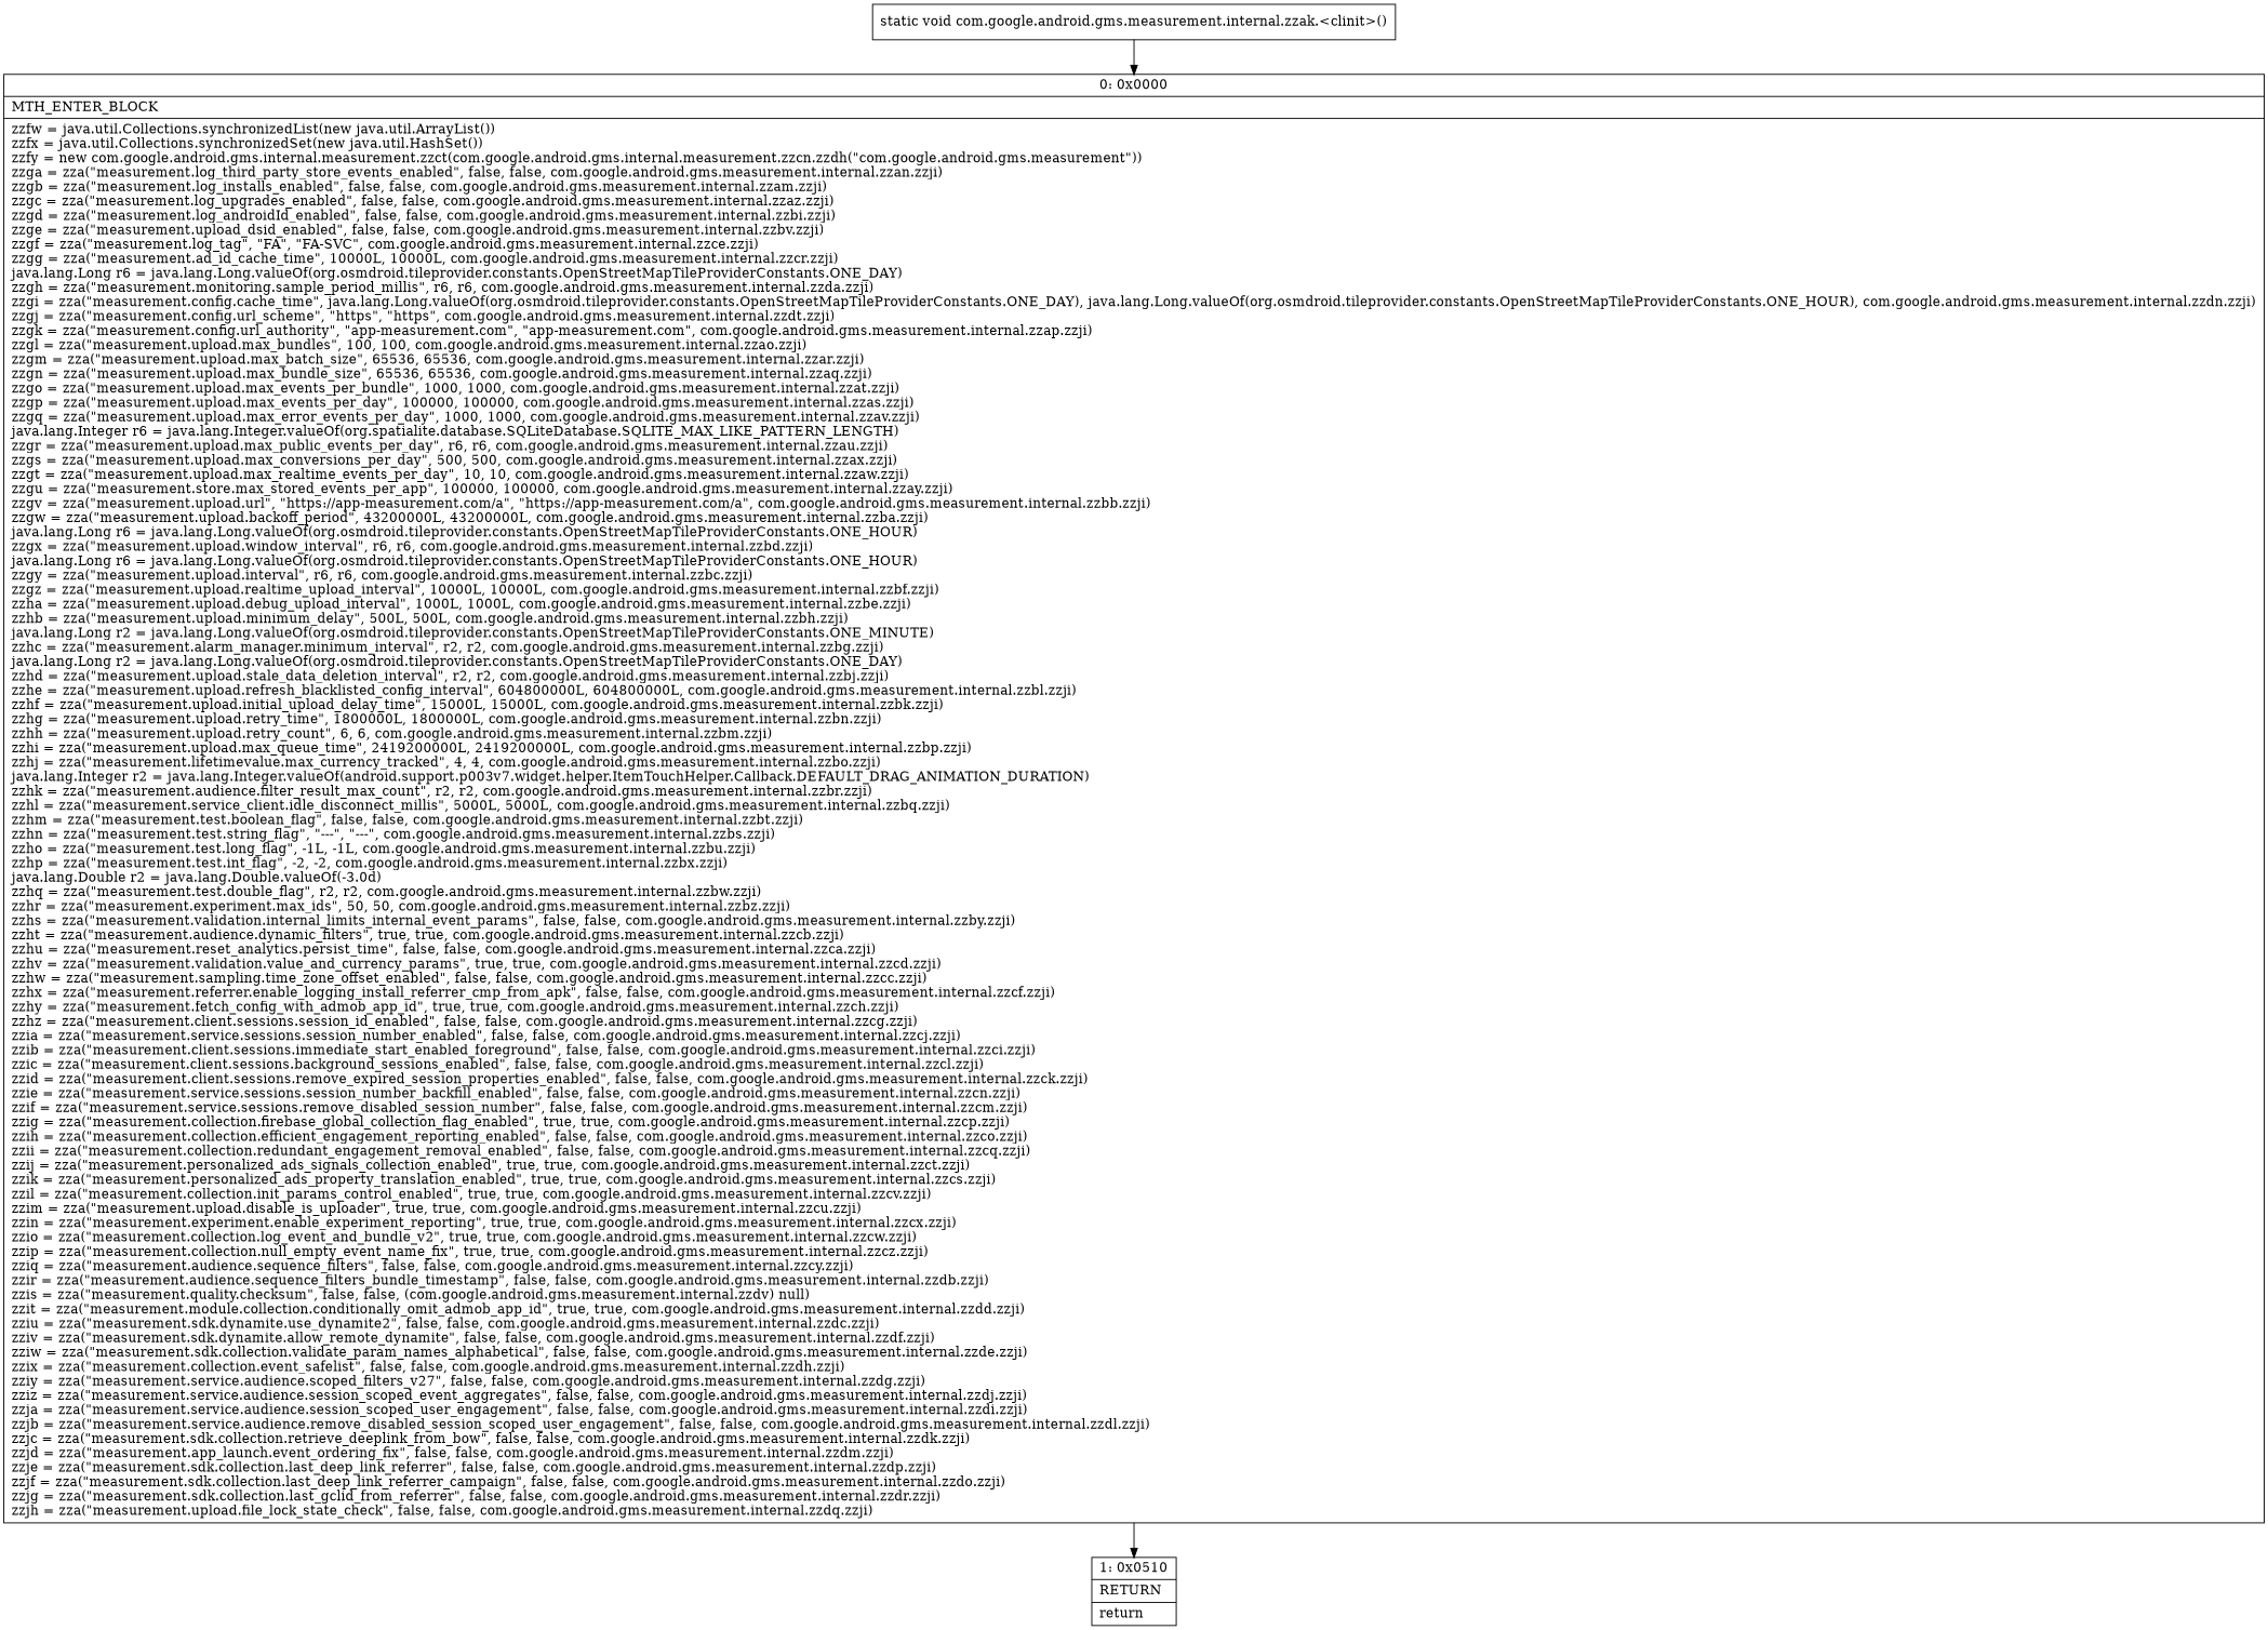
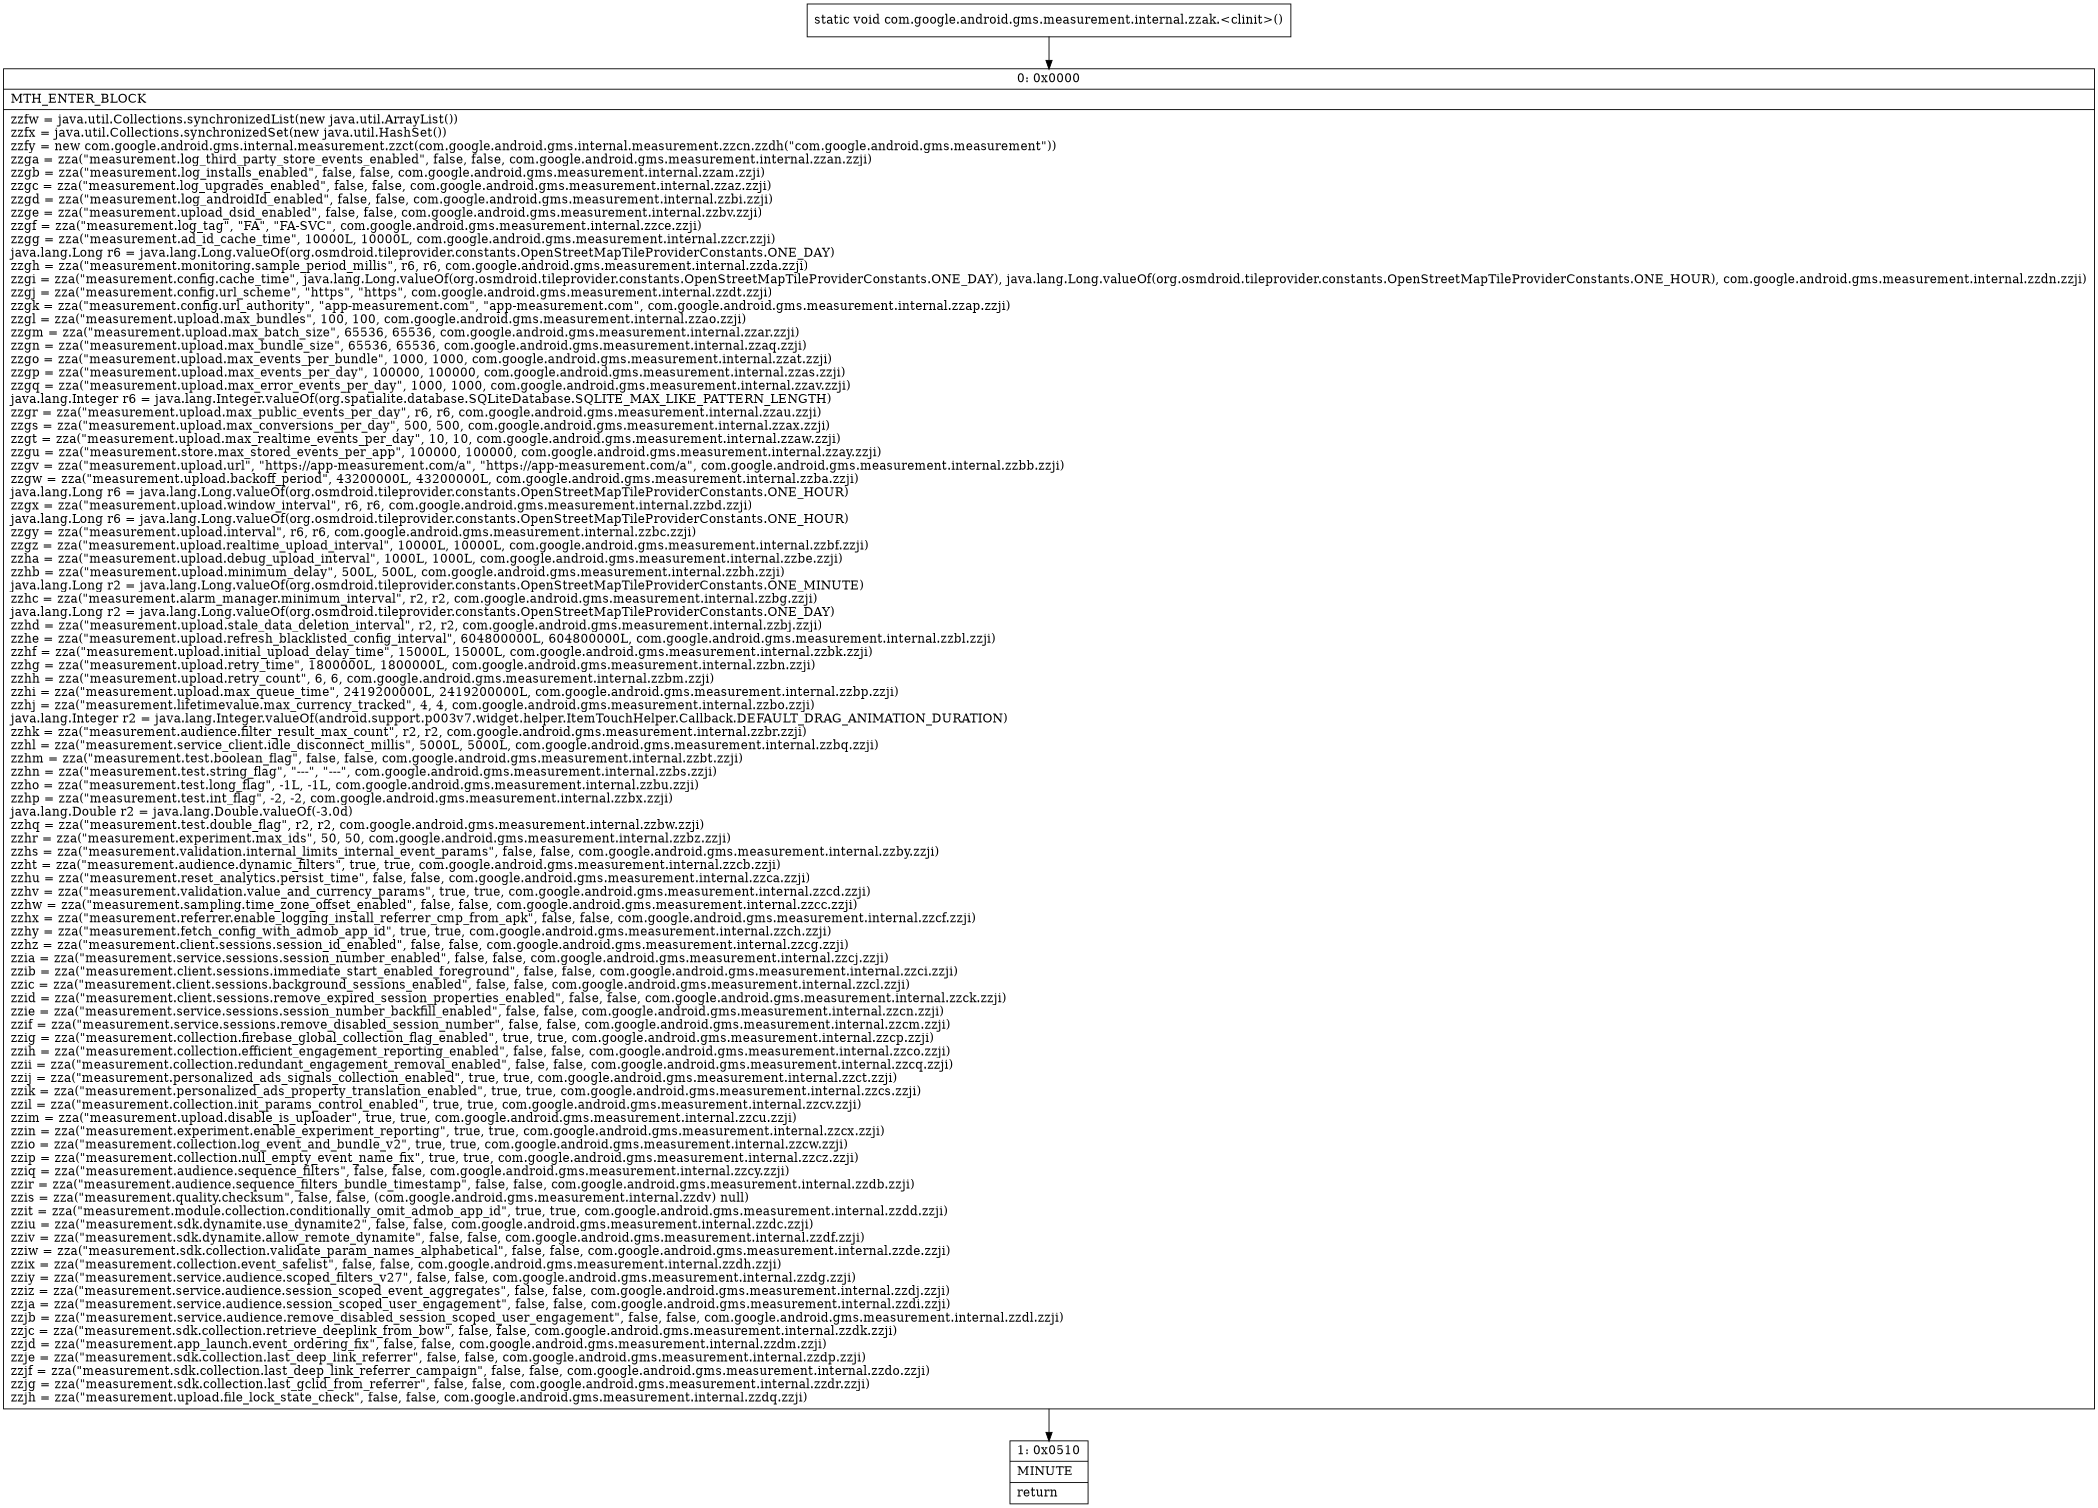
  digraph {
    node [shape=record]
    n1 [label="{0\:\ 0x0000|MTH_ENTER_BLOCK\l|zzfw = java.util.Collections.synchronizedList(new java.util.ArrayList())\lzzfx = java.util.Collections.synchronizedSet(new java.util.HashSet())\lzzfy = new com.google.android.gms.internal.measurement.zzct(com.google.android.gms.internal.measurement.zzcn.zzdh(\"com.google.android.gms.measurement\"))\lzzga = zza(\"measurement.log_third_party_store_events_enabled\", false, false, com.google.android.gms.measurement.internal.zzan.zzji)\lzzgb = zza(\"measurement.log_installs_enabled\", false, false, com.google.android.gms.measurement.internal.zzam.zzji)\lzzgc = zza(\"measurement.log_upgrades_enabled\", false, false, com.google.android.gms.measurement.internal.zzaz.zzji)\lzzgd = zza(\"measurement.log_androidId_enabled\", false, false, com.google.android.gms.measurement.internal.zzbi.zzji)\lzzge = zza(\"measurement.upload_dsid_enabled\", false, false, com.google.android.gms.measurement.internal.zzbv.zzji)\lzzgf = zza(\"measurement.log_tag\", \"FA\", \"FA\-SVC\", com.google.android.gms.measurement.internal.zzce.zzji)\lzzgg = zza(\"measurement.ad_id_cache_time\", 10000L, 10000L, com.google.android.gms.measurement.internal.zzcr.zzji)\ljava.lang.Long r6 = java.lang.Long.valueOf(org.osmdroid.tileprovider.constants.OpenStreetMapTileProviderConstants.ONE_DAY)\lzzgh = zza(\"measurement.monitoring.sample_period_millis\", r6, r6, com.google.android.gms.measurement.internal.zzda.zzji)\lzzgi = zza(\"measurement.config.cache_time\", java.lang.Long.valueOf(org.osmdroid.tileprovider.constants.OpenStreetMapTileProviderConstants.ONE_DAY), java.lang.Long.valueOf(org.osmdroid.tileprovider.constants.OpenStreetMapTileProviderConstants.ONE_HOUR), com.google.android.gms.measurement.internal.zzdn.zzji)\lzzgj = zza(\"measurement.config.url_scheme\", \"https\", \"https\", com.google.android.gms.measurement.internal.zzdt.zzji)\lzzgk = zza(\"measurement.config.url_authority\", \"app\-measurement.com\", \"app\-measurement.com\", com.google.android.gms.measurement.internal.zzap.zzji)\lzzgl = zza(\"measurement.upload.max_bundles\", 100, 100, com.google.android.gms.measurement.internal.zzao.zzji)\lzzgm = zza(\"measurement.upload.max_batch_size\", 65536, 65536, com.google.android.gms.measurement.internal.zzar.zzji)\lzzgn = zza(\"measurement.upload.max_bundle_size\", 65536, 65536, com.google.android.gms.measurement.internal.zzaq.zzji)\lzzgo = zza(\"measurement.upload.max_events_per_bundle\", 1000, 1000, com.google.android.gms.measurement.internal.zzat.zzji)\lzzgp = zza(\"measurement.upload.max_events_per_day\", 100000, 100000, com.google.android.gms.measurement.internal.zzas.zzji)\lzzgq = zza(\"measurement.upload.max_error_events_per_day\", 1000, 1000, com.google.android.gms.measurement.internal.zzav.zzji)\ljava.lang.Integer r6 = java.lang.Integer.valueOf(org.spatialite.database.SQLiteDatabase.SQLITE_MAX_LIKE_PATTERN_LENGTH)\lzzgr = zza(\"measurement.upload.max_public_events_per_day\", r6, r6, com.google.android.gms.measurement.internal.zzau.zzji)\lzzgs = zza(\"measurement.upload.max_conversions_per_day\", 500, 500, com.google.android.gms.measurement.internal.zzax.zzji)\lzzgt = zza(\"measurement.upload.max_realtime_events_per_day\", 10, 10, com.google.android.gms.measurement.internal.zzaw.zzji)\lzzgu = zza(\"measurement.store.max_stored_events_per_app\", 100000, 100000, com.google.android.gms.measurement.internal.zzay.zzji)\lzzgv = zza(\"measurement.upload.url\", \"https:\/\/app\-measurement.com\/a\", \"https:\/\/app\-measurement.com\/a\", com.google.android.gms.measurement.internal.zzbb.zzji)\lzzgw = zza(\"measurement.upload.backoff_period\", 43200000L, 43200000L, com.google.android.gms.measurement.internal.zzba.zzji)\ljava.lang.Long r6 = java.lang.Long.valueOf(org.osmdroid.tileprovider.constants.OpenStreetMapTileProviderConstants.ONE_HOUR)\lzzgx = zza(\"measurement.upload.window_interval\", r6, r6, com.google.android.gms.measurement.internal.zzbd.zzji)\ljava.lang.Long r6 = java.lang.Long.valueOf(org.osmdroid.tileprovider.constants.OpenStreetMapTileProviderConstants.ONE_HOUR)\lzzgy = zza(\"measurement.upload.interval\", r6, r6, com.google.android.gms.measurement.internal.zzbc.zzji)\lzzgz = zza(\"measurement.upload.realtime_upload_interval\", 10000L, 10000L, com.google.android.gms.measurement.internal.zzbf.zzji)\lzzha = zza(\"measurement.upload.debug_upload_interval\", 1000L, 1000L, com.google.android.gms.measurement.internal.zzbe.zzji)\lzzhb = zza(\"measurement.upload.minimum_delay\", 500L, 500L, com.google.android.gms.measurement.internal.zzbh.zzji)\ljava.lang.Long r2 = java.lang.Long.valueOf(org.osmdroid.tileprovider.constants.OpenStreetMapTileProviderConstants.ONE_MINUTE)\lzzhc = zza(\"measurement.alarm_manager.minimum_interval\", r2, r2, com.google.android.gms.measurement.internal.zzbg.zzji)\ljava.lang.Long r2 = java.lang.Long.valueOf(org.osmdroid.tileprovider.constants.OpenStreetMapTileProviderConstants.ONE_DAY)\lzzhd = zza(\"measurement.upload.stale_data_deletion_interval\", r2, r2, com.google.android.gms.measurement.internal.zzbj.zzji)\lzzhe = zza(\"measurement.upload.refresh_blacklisted_config_interval\", 604800000L, 604800000L, com.google.android.gms.measurement.internal.zzbl.zzji)\lzzhf = zza(\"measurement.upload.initial_upload_delay_time\", 15000L, 15000L, com.google.android.gms.measurement.internal.zzbk.zzji)\lzzhg = zza(\"measurement.upload.retry_time\", 1800000L, 1800000L, com.google.android.gms.measurement.internal.zzbn.zzji)\lzzhh = zza(\"measurement.upload.retry_count\", 6, 6, com.google.android.gms.measurement.internal.zzbm.zzji)\lzzhi = zza(\"measurement.upload.max_queue_time\", 2419200000L, 2419200000L, com.google.android.gms.measurement.internal.zzbp.zzji)\lzzhj = zza(\"measurement.lifetimevalue.max_currency_tracked\", 4, 4, com.google.android.gms.measurement.internal.zzbo.zzji)\ljava.lang.Integer r2 = java.lang.Integer.valueOf(android.support.p003v7.widget.helper.ItemTouchHelper.Callback.DEFAULT_DRAG_ANIMATION_DURATION)\lzzhk = zza(\"measurement.audience.filter_result_max_count\", r2, r2, com.google.android.gms.measurement.internal.zzbr.zzji)\lzzhl = zza(\"measurement.service_client.idle_disconnect_millis\", 5000L, 5000L, com.google.android.gms.measurement.internal.zzbq.zzji)\lzzhm = zza(\"measurement.test.boolean_flag\", false, false, com.google.android.gms.measurement.internal.zzbt.zzji)\lzzhn = zza(\"measurement.test.string_flag\", \"\-\-\-\", \"\-\-\-\", com.google.android.gms.measurement.internal.zzbs.zzji)\lzzho = zza(\"measurement.test.long_flag\", \-1L, \-1L, com.google.android.gms.measurement.internal.zzbu.zzji)\lzzhp = zza(\"measurement.test.int_flag\", \-2, \-2, com.google.android.gms.measurement.internal.zzbx.zzji)\ljava.lang.Double r2 = java.lang.Double.valueOf(\-3.0d)\lzzhq = zza(\"measurement.test.double_flag\", r2, r2, com.google.android.gms.measurement.internal.zzbw.zzji)\lzzhr = zza(\"measurement.experiment.max_ids\", 50, 50, com.google.android.gms.measurement.internal.zzbz.zzji)\lzzhs = zza(\"measurement.validation.internal_limits_internal_event_params\", false, false, com.google.android.gms.measurement.internal.zzby.zzji)\lzzht = zza(\"measurement.audience.dynamic_filters\", true, true, com.google.android.gms.measurement.internal.zzcb.zzji)\lzzhu = zza(\"measurement.reset_analytics.persist_time\", false, false, com.google.android.gms.measurement.internal.zzca.zzji)\lzzhv = zza(\"measurement.validation.value_and_currency_params\", true, true, com.google.android.gms.measurement.internal.zzcd.zzji)\lzzhw = zza(\"measurement.sampling.time_zone_offset_enabled\", false, false, com.google.android.gms.measurement.internal.zzcc.zzji)\lzzhx = zza(\"measurement.referrer.enable_logging_install_referrer_cmp_from_apk\", false, false, com.google.android.gms.measurement.internal.zzcf.zzji)\lzzhy = zza(\"measurement.fetch_config_with_admob_app_id\", true, true, com.google.android.gms.measurement.internal.zzch.zzji)\lzzhz = zza(\"measurement.client.sessions.session_id_enabled\", false, false, com.google.android.gms.measurement.internal.zzcg.zzji)\lzzia = zza(\"measurement.service.sessions.session_number_enabled\", false, false, com.google.android.gms.measurement.internal.zzcj.zzji)\lzzib = zza(\"measurement.client.sessions.immediate_start_enabled_foreground\", false, false, com.google.android.gms.measurement.internal.zzci.zzji)\lzzic = zza(\"measurement.client.sessions.background_sessions_enabled\", false, false, com.google.android.gms.measurement.internal.zzcl.zzji)\lzzid = zza(\"measurement.client.sessions.remove_expired_session_properties_enabled\", false, false, com.google.android.gms.measurement.internal.zzck.zzji)\lzzie = zza(\"measurement.service.sessions.session_number_backfill_enabled\", false, false, com.google.android.gms.measurement.internal.zzcn.zzji)\lzzif = zza(\"measurement.service.sessions.remove_disabled_session_number\", false, false, com.google.android.gms.measurement.internal.zzcm.zzji)\lzzig = zza(\"measurement.collection.firebase_global_collection_flag_enabled\", true, true, com.google.android.gms.measurement.internal.zzcp.zzji)\lzzih = zza(\"measurement.collection.efficient_engagement_reporting_enabled\", false, false, com.google.android.gms.measurement.internal.zzco.zzji)\lzzii = zza(\"measurement.collection.redundant_engagement_removal_enabled\", false, false, com.google.android.gms.measurement.internal.zzcq.zzji)\lzzij = zza(\"measurement.personalized_ads_signals_collection_enabled\", true, true, com.google.android.gms.measurement.internal.zzct.zzji)\lzzik = zza(\"measurement.personalized_ads_property_translation_enabled\", true, true, com.google.android.gms.measurement.internal.zzcs.zzji)\lzzil = zza(\"measurement.collection.init_params_control_enabled\", true, true, com.google.android.gms.measurement.internal.zzcv.zzji)\lzzim = zza(\"measurement.upload.disable_is_uploader\", true, true, com.google.android.gms.measurement.internal.zzcu.zzji)\lzzin = zza(\"measurement.experiment.enable_experiment_reporting\", true, true, com.google.android.gms.measurement.internal.zzcx.zzji)\lzzio = zza(\"measurement.collection.log_event_and_bundle_v2\", true, true, com.google.android.gms.measurement.internal.zzcw.zzji)\lzzip = zza(\"measurement.collection.null_empty_event_name_fix\", true, true, com.google.android.gms.measurement.internal.zzcz.zzji)\lzziq = zza(\"measurement.audience.sequence_filters\", false, false, com.google.android.gms.measurement.internal.zzcy.zzji)\lzzir = zza(\"measurement.audience.sequence_filters_bundle_timestamp\", false, false, com.google.android.gms.measurement.internal.zzdb.zzji)\lzzis = zza(\"measurement.quality.checksum\", false, false, (com.google.android.gms.measurement.internal.zzdv) null)\lzzit = zza(\"measurement.module.collection.conditionally_omit_admob_app_id\", true, true, com.google.android.gms.measurement.internal.zzdd.zzji)\lzziu = zza(\"measurement.sdk.dynamite.use_dynamite2\", false, false, com.google.android.gms.measurement.internal.zzdc.zzji)\lzziv = zza(\"measurement.sdk.dynamite.allow_remote_dynamite\", false, false, com.google.android.gms.measurement.internal.zzdf.zzji)\lzziw = zza(\"measurement.sdk.collection.validate_param_names_alphabetical\", false, false, com.google.android.gms.measurement.internal.zzde.zzji)\lzzix = zza(\"measurement.collection.event_safelist\", false, false, com.google.android.gms.measurement.internal.zzdh.zzji)\lzziy = zza(\"measurement.service.audience.scoped_filters_v27\", false, false, com.google.android.gms.measurement.internal.zzdg.zzji)\lzziz = zza(\"measurement.service.audience.session_scoped_event_aggregates\", false, false, com.google.android.gms.measurement.internal.zzdj.zzji)\lzzja = zza(\"measurement.service.audience.session_scoped_user_engagement\", false, false, com.google.android.gms.measurement.internal.zzdi.zzji)\lzzjb = zza(\"measurement.service.audience.remove_disabled_session_scoped_user_engagement\", false, false, com.google.android.gms.measurement.internal.zzdl.zzji)\lzzjc = zza(\"measurement.sdk.collection.retrieve_deeplink_from_bow\", false, false, com.google.android.gms.measurement.internal.zzdk.zzji)\lzzjd = zza(\"measurement.app_launch.event_ordering_fix\", false, false, com.google.android.gms.measurement.internal.zzdm.zzji)\lzzje = zza(\"measurement.sdk.collection.last_deep_link_referrer\", false, false, com.google.android.gms.measurement.internal.zzdp.zzji)\lzzjf = zza(\"measurement.sdk.collection.last_deep_link_referrer_campaign\", false, false, com.google.android.gms.measurement.internal.zzdo.zzji)\lzzjg = zza(\"measurement.sdk.collection.last_gclid_from_referrer\", false, false, com.google.android.gms.measurement.internal.zzdr.zzji)\lzzjh = zza(\"measurement.upload.file_lock_state_check\", false, false, com.google.android.gms.measurement.internal.zzdq.zzji)\l}"]
-   n2 [label="{1\:\ 0x0510|RETURN\l|return\l}"]
+   n2 [label="{1\:\ 0x0510|MINUTE\l|return\l}"]
    n3 [label="{static void com.google.android.gms.measurement.internal.zzak.\<clinit\>() }"]
    n1 -> n2
    n3 -> n1
  }
